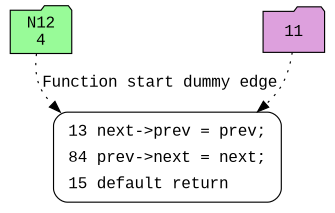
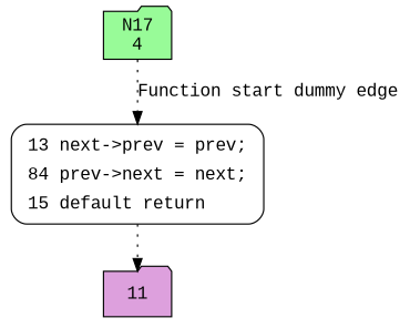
  digraph {
    fontname="Liberation Mono"
    node [fontname="Liberation Mono" shape=folder style=filled]
    edge [fontname="Liberation Mono" style=dotted]
-   n1 [fillcolor=palegreen label="N12\n4"]
+   n1 [fillcolor=palegreen label="N17\n4"]
    n2 [fillcolor=white label=<<table border="0" cellborder="0" cellpadding="3" bgcolor="white"><tr><td align="right">13</td><td align="left">next-&gt;prev = prev;</td></tr><tr><td align="right">84</td><td align="left">prev-&gt;next = next;</td></tr><tr><td align="right">15</td><td align="left">default return</td></tr></table>> penwidth=1 shape=Mrecord style="filled,bold"]
    11 [fillcolor=plum]
    n1 -> n2 [label="Function start dummy edge"]
-   11 -> n2
+   n2 -> 11
  }
